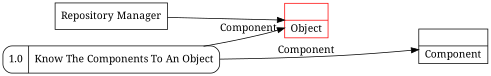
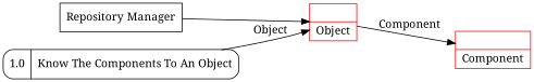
  digraph {
    fontname="Noto Serif"
    rankdir=LR
    node [fontname="Noto Serif" shape=record]
    edge [fontname="Noto Serif"]
-   n1 [color=black label="<f0>  |<f1> Component "]
+   n1 [color=red label="<f0>  |<f1> Component "]
    n2 [color=red label="<f0>  |<f1> Object "]
    n3 [label="Repository Manager" shape=box]
    n4 [label="{<f0> 1.0|<f1> Know The Components To An Object }" shape=Mrecord]
    n3 -> n2
-   n4 -> n1 [label=Component]
-   n4 -> n2 [label=Component]
+   n2 -> n1 [label=Component]
+   n4 -> n2 [label=Object]
  }
